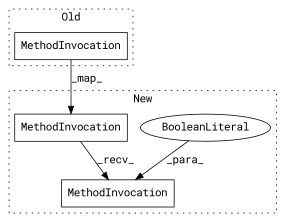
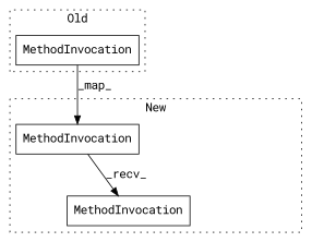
  digraph {
    fontname="Roboto Mono"
    node [a=32 l=10 shape=box fontname="Roboto Mono"]
    edge [fontname="Roboto Mono"]
-   n1 [a=9 l=4 label=BooleanLiteral s=23930 shape=ellipse]
    n2 [label=MethodInvocation s=23903]
    n3 [l="16,1" label=MethodInvocation s="23914,23934"]
    n4 [label=MethodInvocation s=24259]
    subgraph cluster_1 {
      label=New
      style=dotted
-     n1
      n2
      n3
    }
    subgraph cluster_2 {
      label=Old
      style=dotted
      n4
    }
-   n1 -> n3 [label=_para_]
    n2 -> n3 [label=_recv_]
    n4 -> n2 [label=_map_]
  }
